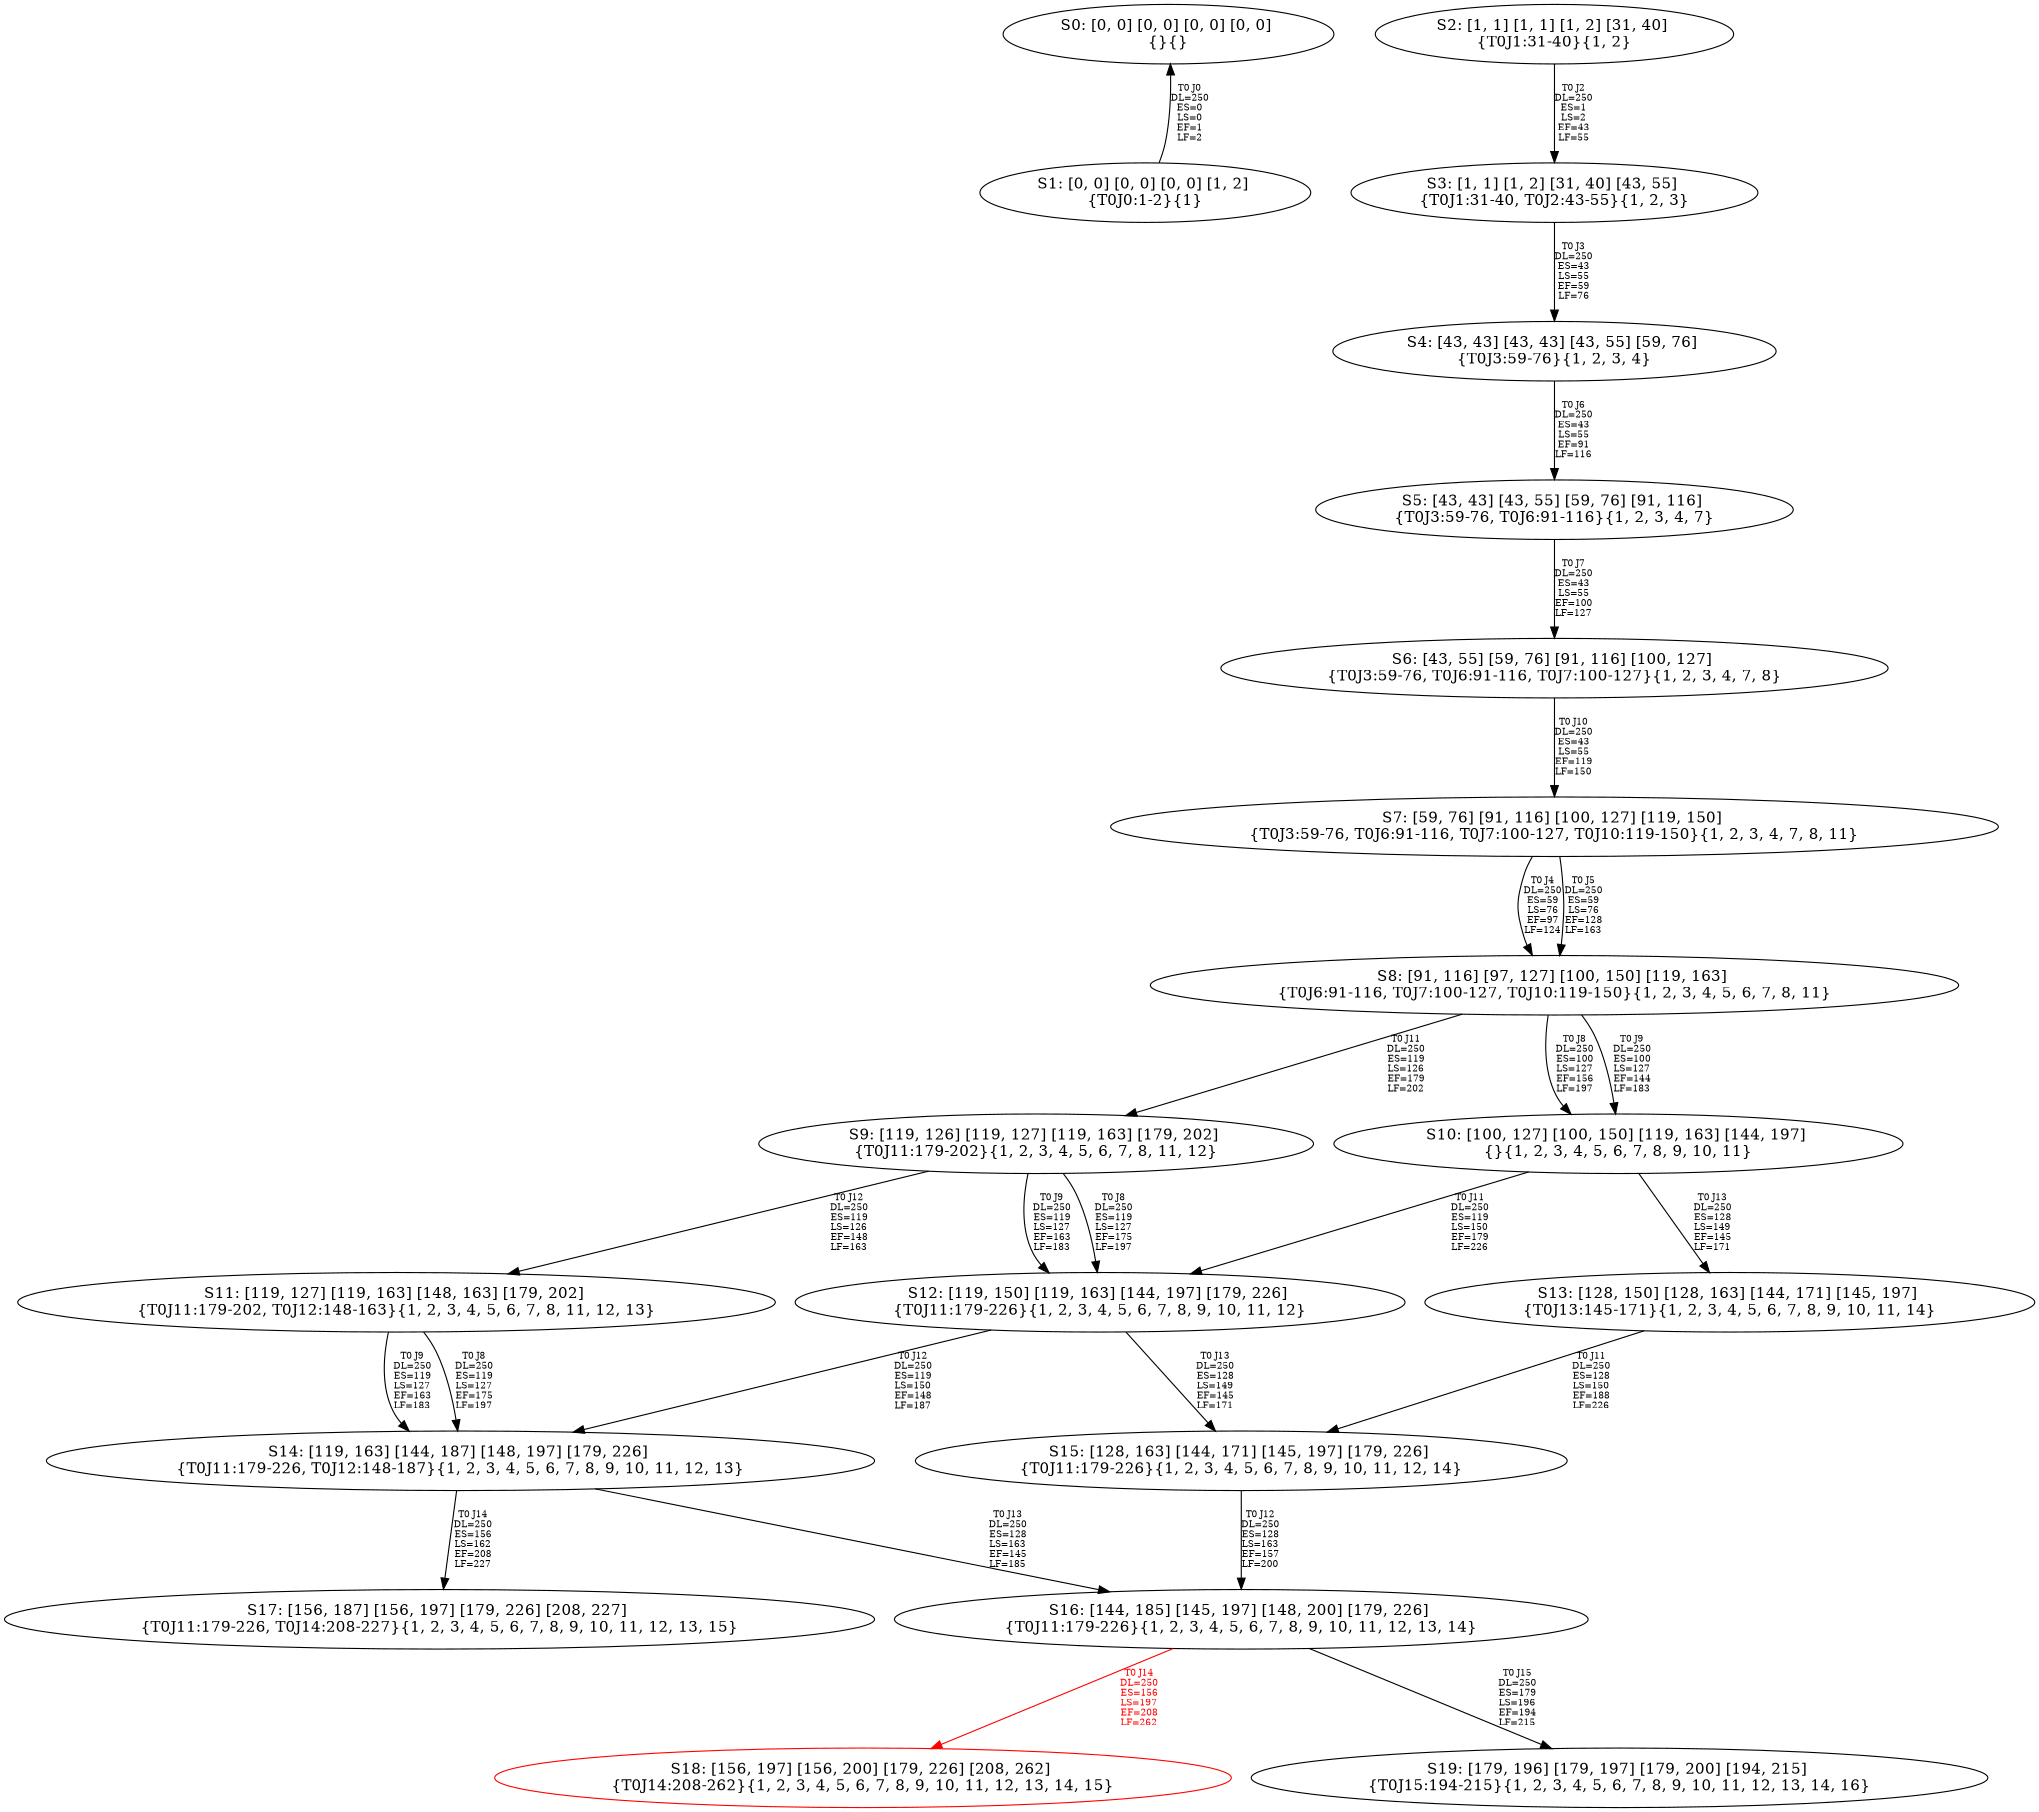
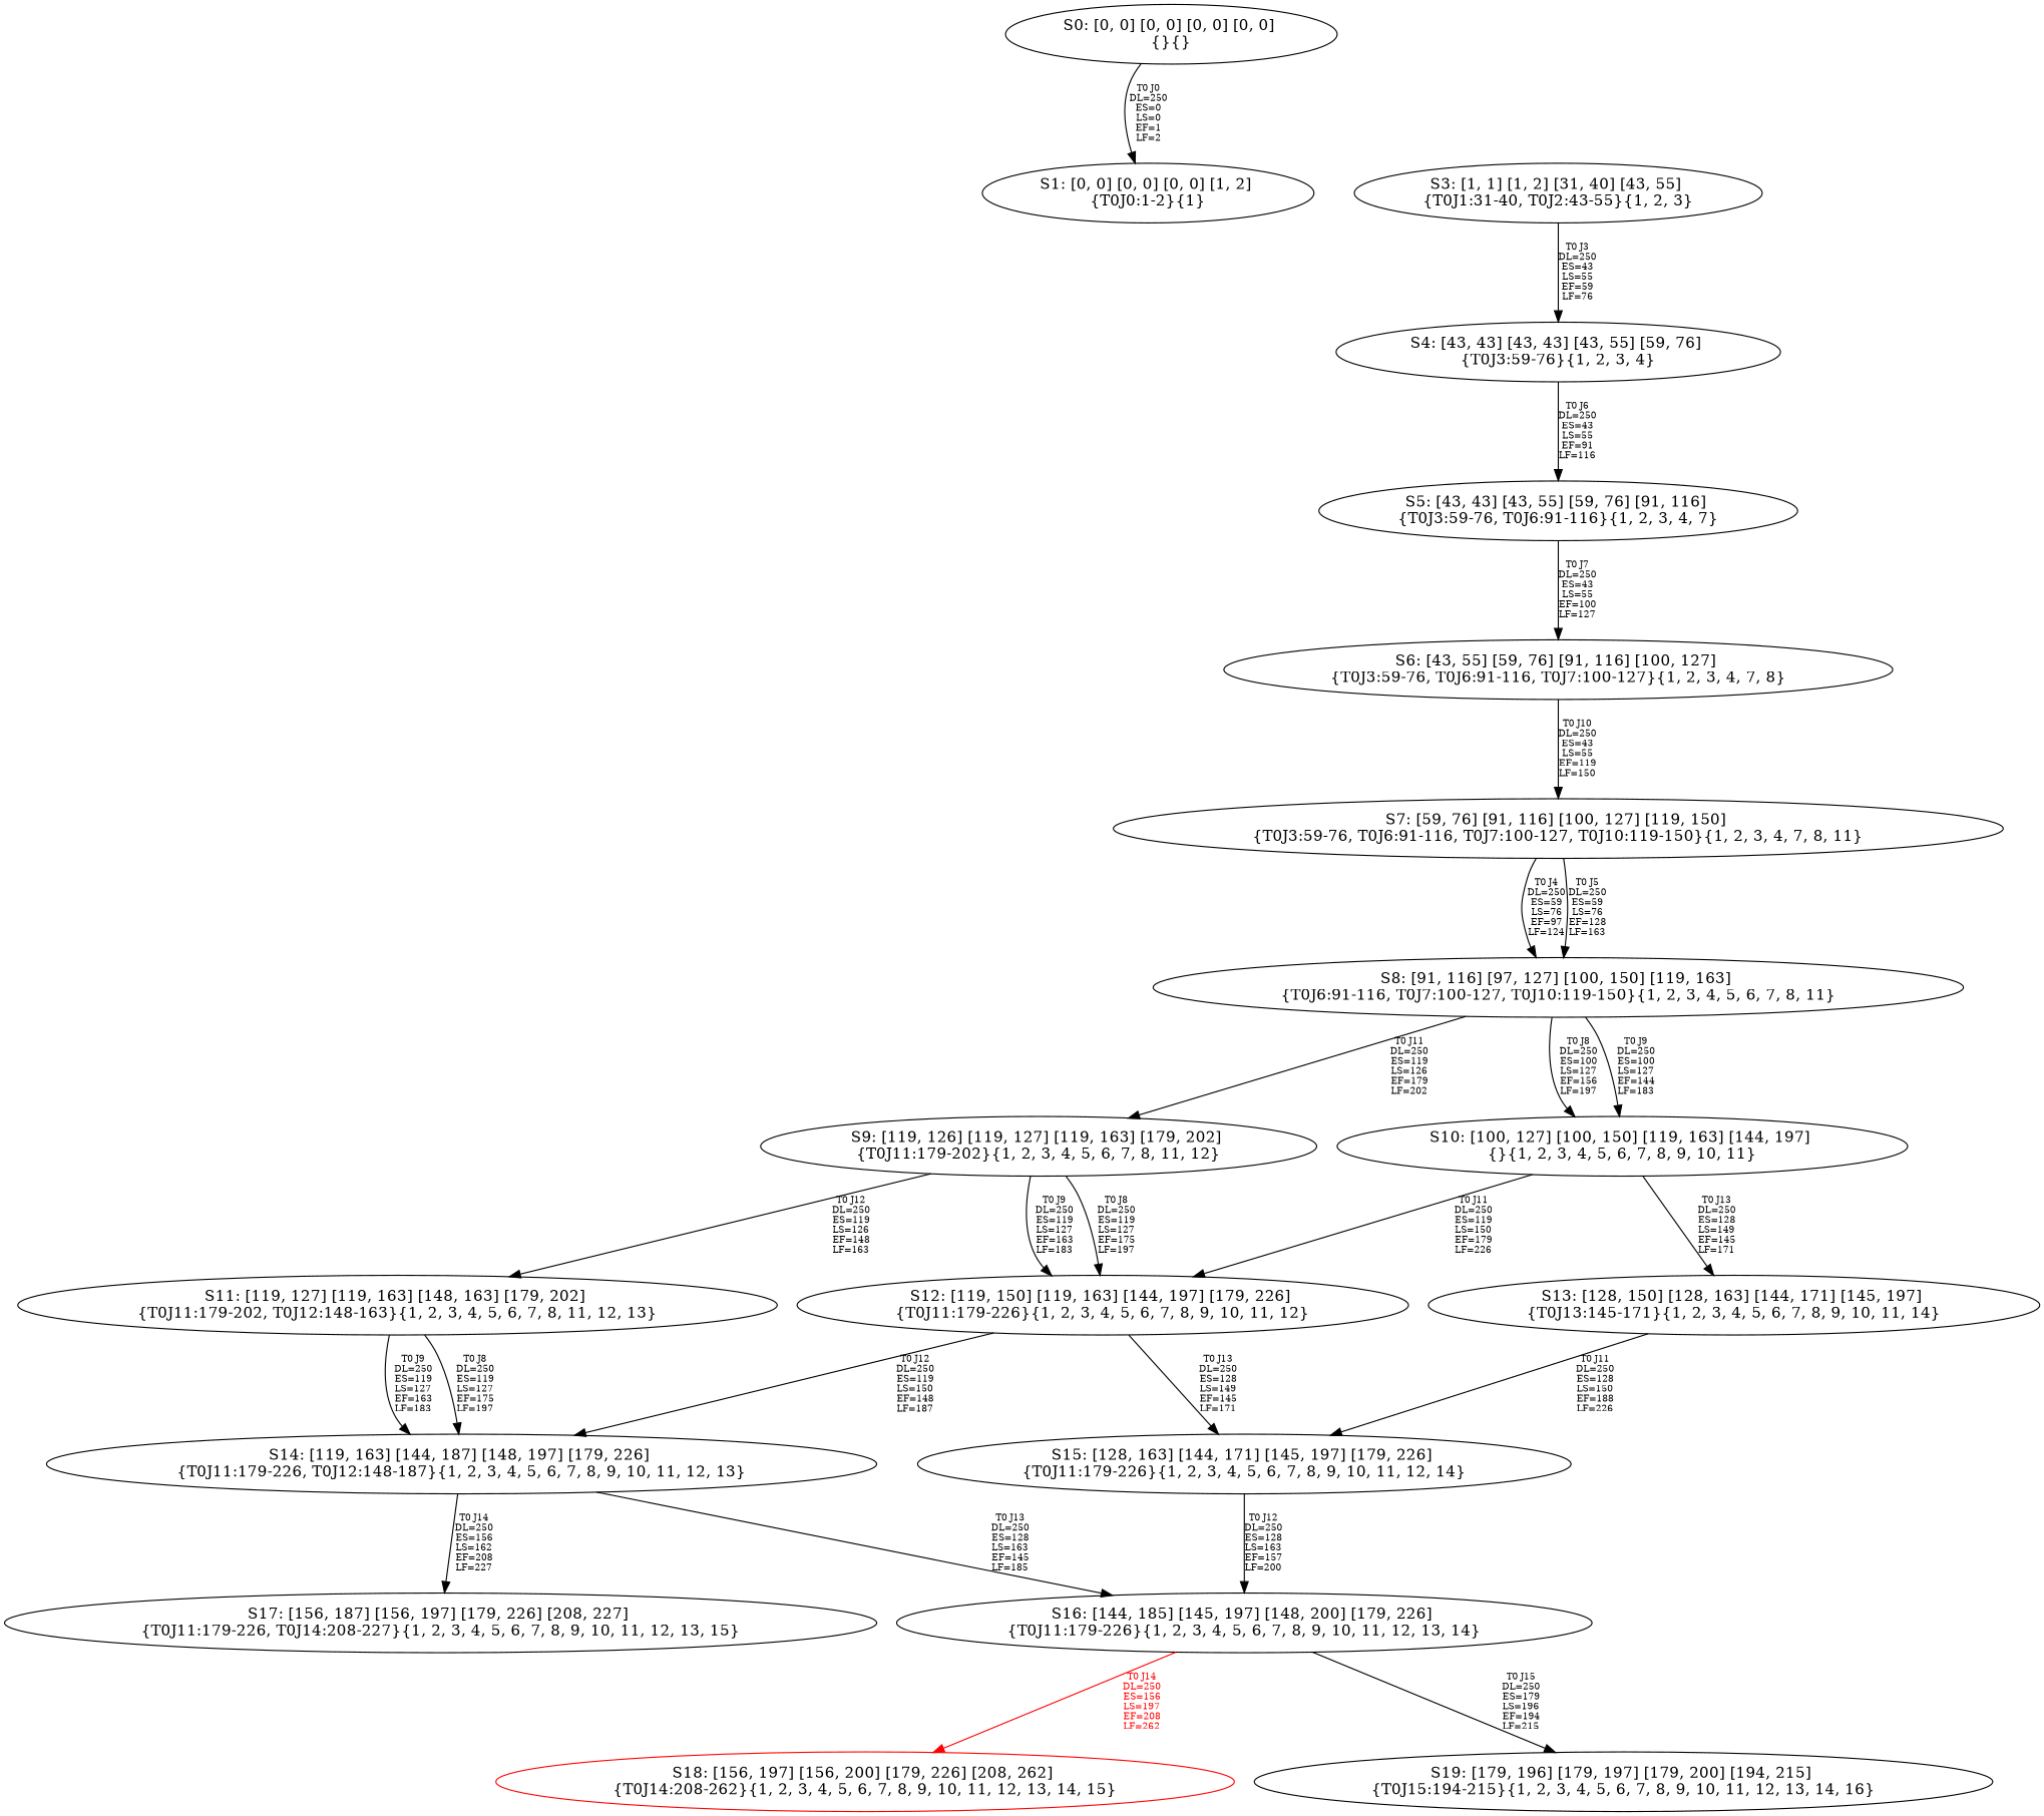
  digraph {
    edge [fontsize=8]
    n1 [label="S0: [0, 0] [0, 0] [0, 0] [0, 0] \n{}{}"]
    n2 [label="S1: [0, 0] [0, 0] [0, 0] [1, 2] \n{T0J0:1-2}{1}"]
-   n3 [label="S2: [1, 1] [1, 1] [1, 2] [31, 40] \n{T0J1:31-40}{1, 2}"]
    n4 [label="S3: [1, 1] [1, 2] [31, 40] [43, 55] \n{T0J1:31-40, T0J2:43-55}{1, 2, 3}"]
    n5 [label="S4: [43, 43] [43, 43] [43, 55] [59, 76] \n{T0J3:59-76}{1, 2, 3, 4}"]
    n6 [label="S5: [43, 43] [43, 55] [59, 76] [91, 116] \n{T0J3:59-76, T0J6:91-116}{1, 2, 3, 4, 7}"]
    n7 [label="S6: [43, 55] [59, 76] [91, 116] [100, 127] \n{T0J3:59-76, T0J6:91-116, T0J7:100-127}{1, 2, 3, 4, 7, 8}"]
    n8 [label="S7: [59, 76] [91, 116] [100, 127] [119, 150] \n{T0J3:59-76, T0J6:91-116, T0J7:100-127, T0J10:119-150}{1, 2, 3, 4, 7, 8, 11}"]
    n9 [label="S8: [91, 116] [97, 127] [100, 150] [119, 163] \n{T0J6:91-116, T0J7:100-127, T0J10:119-150}{1, 2, 3, 4, 5, 6, 7, 8, 11}"]
    n10 [label="S9: [119, 126] [119, 127] [119, 163] [179, 202] \n{T0J11:179-202}{1, 2, 3, 4, 5, 6, 7, 8, 11, 12}"]
    n11 [label="S10: [100, 127] [100, 150] [119, 163] [144, 197] \n{}{1, 2, 3, 4, 5, 6, 7, 8, 9, 10, 11}"]
    n12 [label="S11: [119, 127] [119, 163] [148, 163] [179, 202] \n{T0J11:179-202, T0J12:148-163}{1, 2, 3, 4, 5, 6, 7, 8, 11, 12, 13}"]
    n13 [label="S12: [119, 150] [119, 163] [144, 197] [179, 226] \n{T0J11:179-226}{1, 2, 3, 4, 5, 6, 7, 8, 9, 10, 11, 12}"]
    n14 [label="S13: [128, 150] [128, 163] [144, 171] [145, 197] \n{T0J13:145-171}{1, 2, 3, 4, 5, 6, 7, 8, 9, 10, 11, 14}"]
    n15 [label="S14: [119, 163] [144, 187] [148, 197] [179, 226] \n{T0J11:179-226, T0J12:148-187}{1, 2, 3, 4, 5, 6, 7, 8, 9, 10, 11, 12, 13}"]
    n16 [label="S15: [128, 163] [144, 171] [145, 197] [179, 226] \n{T0J11:179-226}{1, 2, 3, 4, 5, 6, 7, 8, 9, 10, 11, 12, 14}"]
    n17 [label="S16: [144, 185] [145, 197] [148, 200] [179, 226] \n{T0J11:179-226}{1, 2, 3, 4, 5, 6, 7, 8, 9, 10, 11, 12, 13, 14}"]
    n18 [label="S17: [156, 187] [156, 197] [179, 226] [208, 227] \n{T0J11:179-226, T0J14:208-227}{1, 2, 3, 4, 5, 6, 7, 8, 9, 10, 11, 12, 13, 15}"]
    n19 [color=Red label="S18: [156, 197] [156, 200] [179, 226] [208, 262] \n{T0J14:208-262}{1, 2, 3, 4, 5, 6, 7, 8, 9, 10, 11, 12, 13, 14, 15}"]
    n20 [label="S19: [179, 196] [179, 197] [179, 200] [194, 215] \n{T0J15:194-215}{1, 2, 3, 4, 5, 6, 7, 8, 9, 10, 11, 12, 13, 14, 16}"]
-   n2 -> n1 [label="T0 J0\nDL=250\nES=0\nLS=0\nEF=1\nLF=2"]
-   n3 -> n4 [label="T0 J2\nDL=250\nES=1\nLS=2\nEF=43\nLF=55"]
+   n1 -> n2 [label="T0 J0\nDL=250\nES=0\nLS=0\nEF=1\nLF=2"]
    n4 -> n5 [label="T0 J3\nDL=250\nES=43\nLS=55\nEF=59\nLF=76"]
    n5 -> n6 [label="T0 J6\nDL=250\nES=43\nLS=55\nEF=91\nLF=116"]
    n6 -> n7 [label="T0 J7\nDL=250\nES=43\nLS=55\nEF=100\nLF=127"]
    n7 -> n8 [label="T0 J10\nDL=250\nES=43\nLS=55\nEF=119\nLF=150"]
    n8 -> n9 [label="T0 J4\nDL=250\nES=59\nLS=76\nEF=97\nLF=124"]
    n8 -> n9 [label="T0 J5\nDL=250\nES=59\nLS=76\nEF=128\nLF=163"]
    n9 -> n10 [label="T0 J11\nDL=250\nES=119\nLS=126\nEF=179\nLF=202"]
    n9 -> n11 [label="T0 J8\nDL=250\nES=100\nLS=127\nEF=156\nLF=197"]
    n9 -> n11 [label="T0 J9\nDL=250\nES=100\nLS=127\nEF=144\nLF=183"]
    n10 -> n12 [label="T0 J12\nDL=250\nES=119\nLS=126\nEF=148\nLF=163"]
    n10 -> n13 [label="T0 J8\nDL=250\nES=119\nLS=127\nEF=175\nLF=197"]
    n10 -> n13 [label="T0 J9\nDL=250\nES=119\nLS=127\nEF=163\nLF=183"]
    n11 -> n13 [label="T0 J11\nDL=250\nES=119\nLS=150\nEF=179\nLF=226"]
    n11 -> n14 [label="T0 J13\nDL=250\nES=128\nLS=149\nEF=145\nLF=171"]
    n12 -> n15 [label="T0 J8\nDL=250\nES=119\nLS=127\nEF=175\nLF=197"]
    n12 -> n15 [label="T0 J9\nDL=250\nES=119\nLS=127\nEF=163\nLF=183"]
    n13 -> n15 [label="T0 J12\nDL=250\nES=119\nLS=150\nEF=148\nLF=187"]
    n13 -> n16 [label="T0 J13\nDL=250\nES=128\nLS=149\nEF=145\nLF=171"]
    n14 -> n16 [label="T0 J11\nDL=250\nES=128\nLS=150\nEF=188\nLF=226"]
    n15 -> n17 [label="T0 J13\nDL=250\nES=128\nLS=163\nEF=145\nLF=185"]
    n15 -> n18 [label="T0 J14\nDL=250\nES=156\nLS=162\nEF=208\nLF=227"]
    n16 -> n17 [label="T0 J12\nDL=250\nES=128\nLS=163\nEF=157\nLF=200"]
    n17 -> n19 [color=Red fontcolor=Red label="T0 J14\nDL=250\nES=156\nLS=197\nEF=208\nLF=262"]
    n17 -> n20 [label="T0 J15\nDL=250\nES=179\nLS=196\nEF=194\nLF=215"]
  }
